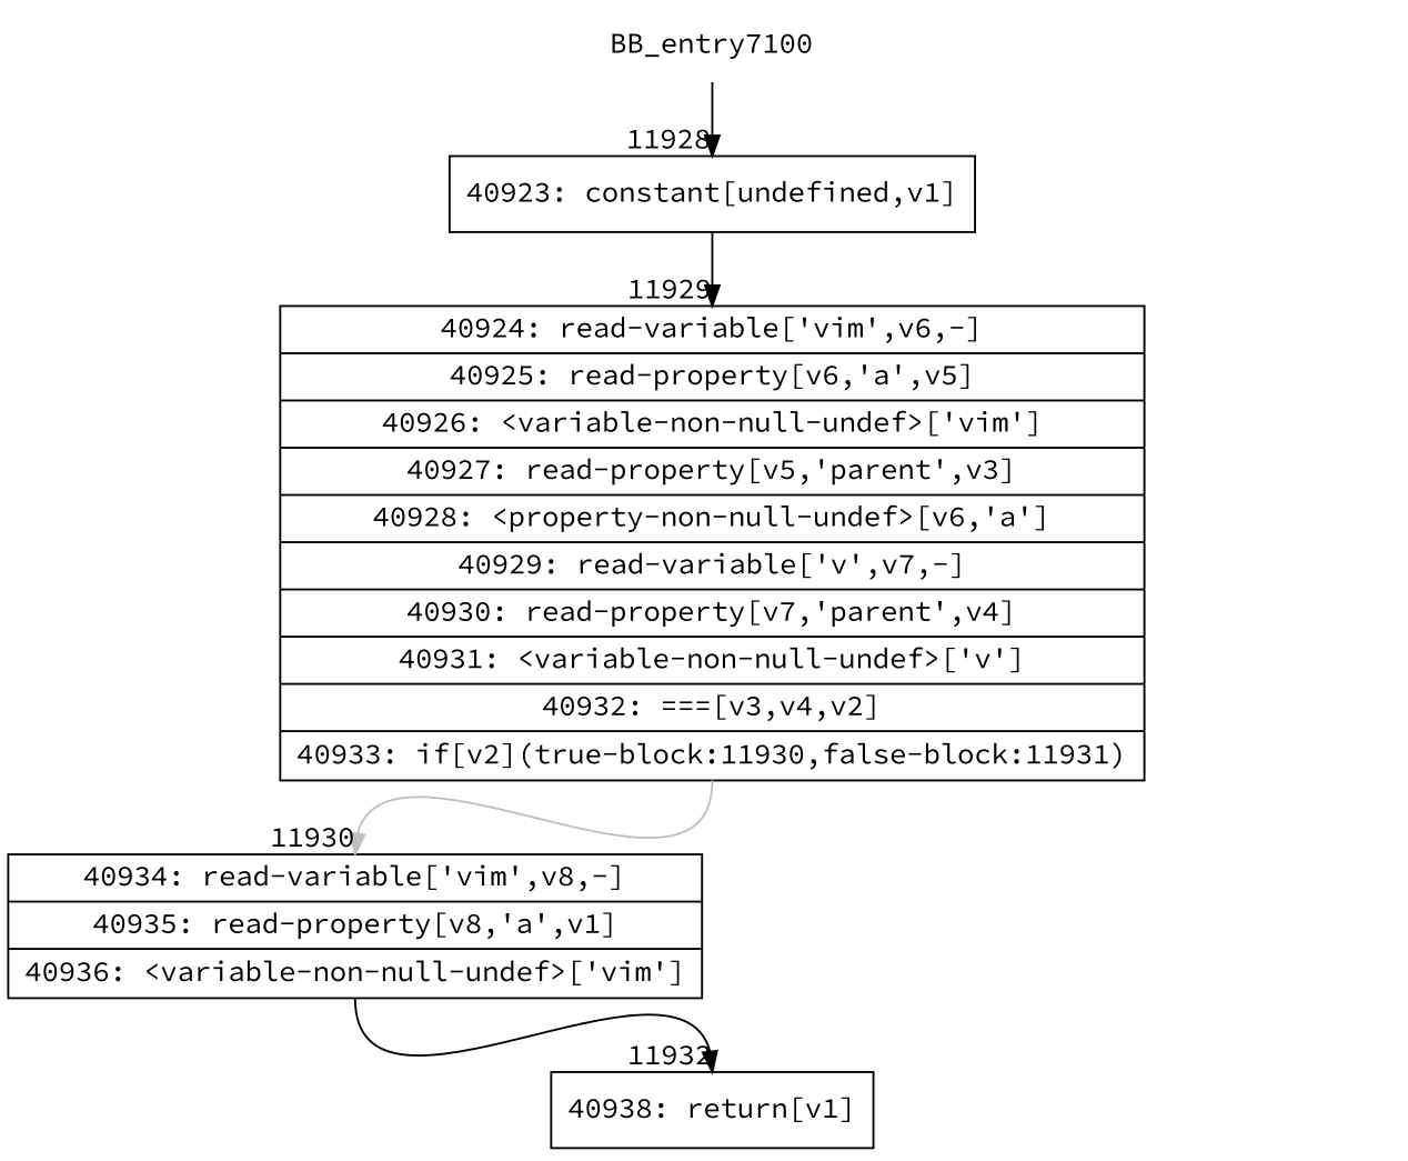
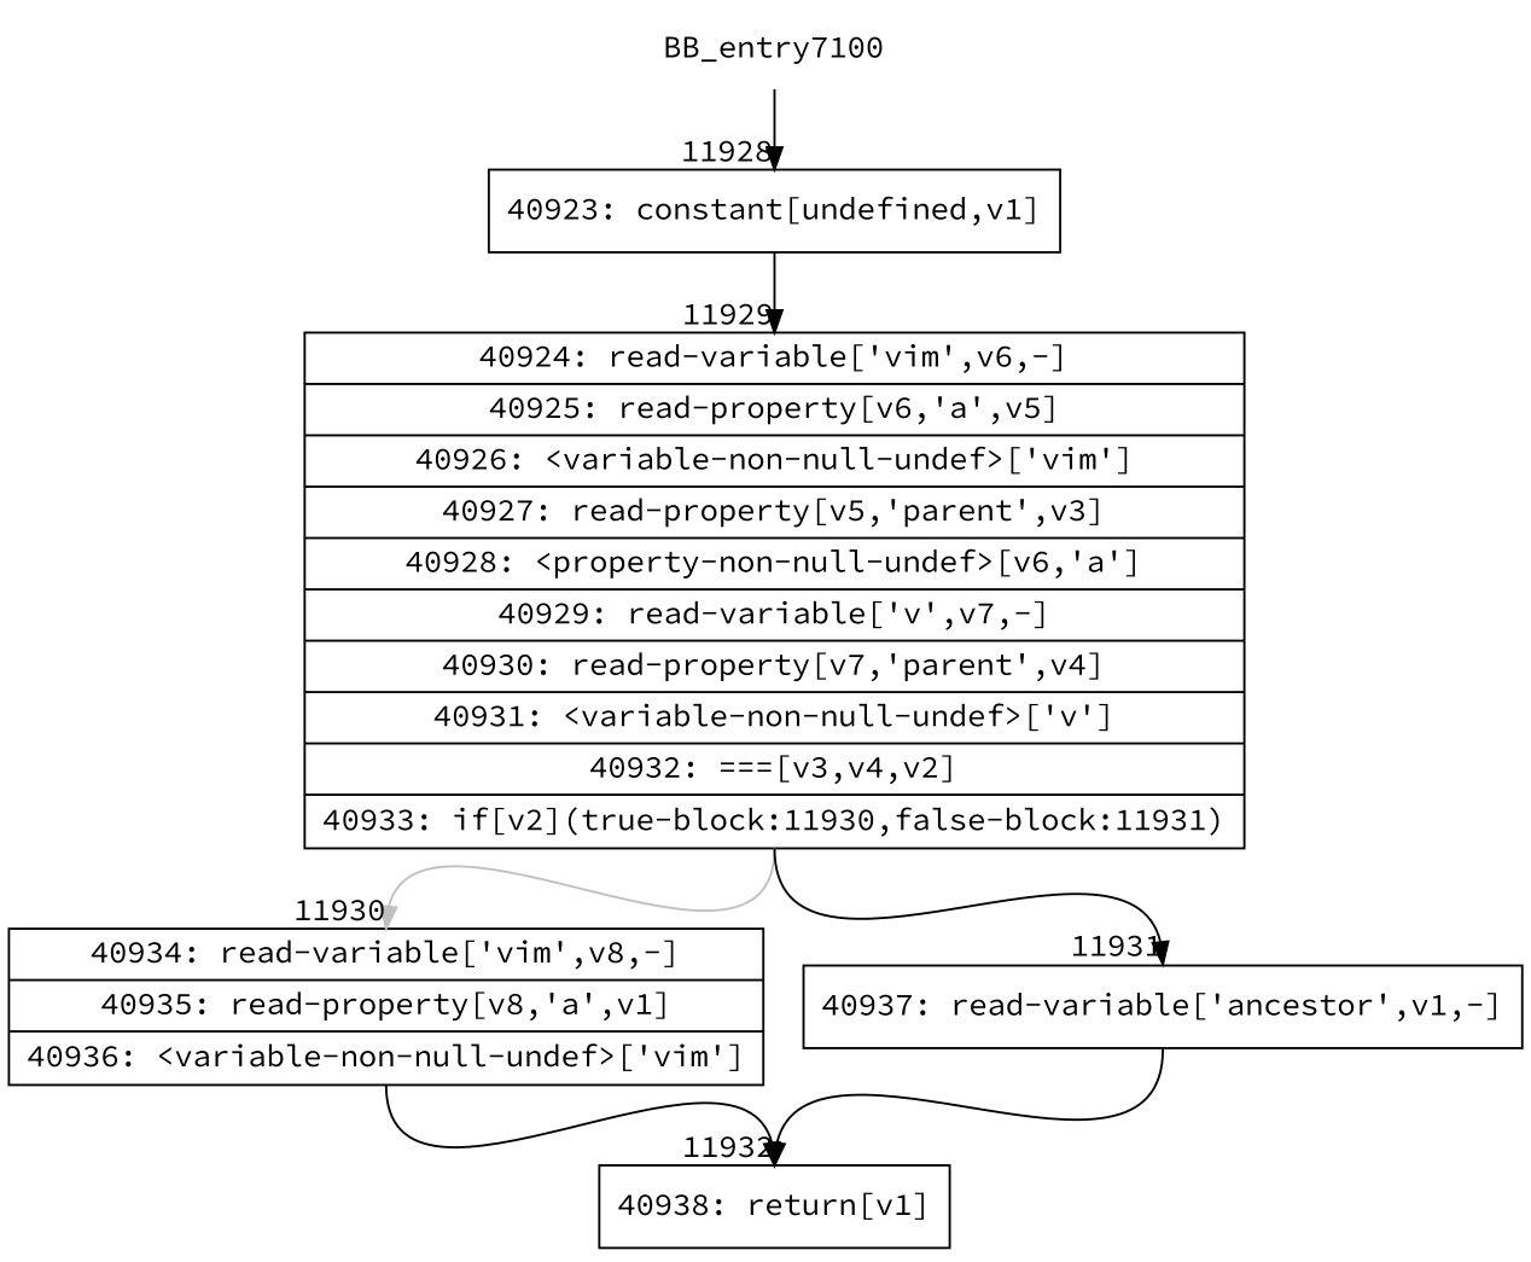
  digraph {
    fontname="Source Code Pro"
    rankdir=TD
    node [fontname="Source Code Pro" shape=record]
    edge [fontname="Source Code Pro" headport=n tailport=s]
    n1 [label=BB_entry7100 shape=none]
    n2 [label="{40923: constant[undefined,v1]}"]
    n3 [label="{40924: read-variable['vim',v6,-]|40925: read-property[v6,'a',v5]|40926: \<variable-non-null-undef\>['vim']|40927: read-property[v5,'parent',v3]|40928: \<property-non-null-undef\>[v6,'a']|40929: read-variable['v',v7,-]|40930: read-property[v7,'parent',v4]|40931: \<variable-non-null-undef\>['v']|40932: ===[v3,v4,v2]|40933: if[v2](true-block:11930,false-block:11931)}"]
    n4 [label="{40934: read-variable['vim',v8,-]|40935: read-property[v8,'a',v1]|40936: \<variable-non-null-undef\>['vim']}"]
+   n5 [label="{40937: read-variable['ancestor',v1,-]}"]
    n6 [label="{40938: return[v1]}"]
    n1 -> n2 [headlabel="    11928"]
    n2 -> n3 [headlabel="      11929"]
    n3 -> n4 [color=gray headlabel="      11930"]
+   n3 -> n5 [headlabel="      11931"]
    n4 -> n6 [headlabel="      11932"]
+   n5 -> n6
  }
